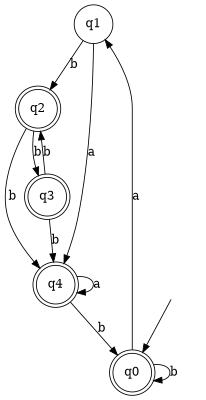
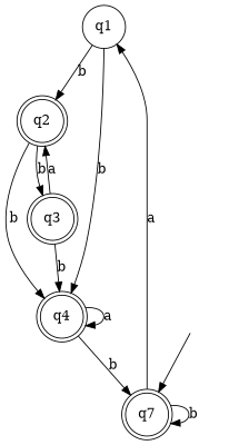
  digraph {
    node [shape=doublecircle]
    q1 [shape=circle]
    q2
    q4
    q3
-   q0
+   q0 [label=q7]
    _nil [style=invis shape=""]
    q1 -> q2 [label=b]
-   q1 -> q4 [label=a]
+   q1 -> q4 [label=b]
    q2 -> q4 [label=b]
    q2 -> q3 [label=b]
    q4 -> q4 [label=a]
    q4 -> q0 [label=b]
-   q3 -> q2 [label=b]
+   q3 -> q2 [label=a]
    q3 -> q4 [label=b]
    q0 -> q1 [label=a]
    q0 -> q0 [label=b]
    _nil -> q0
  }
